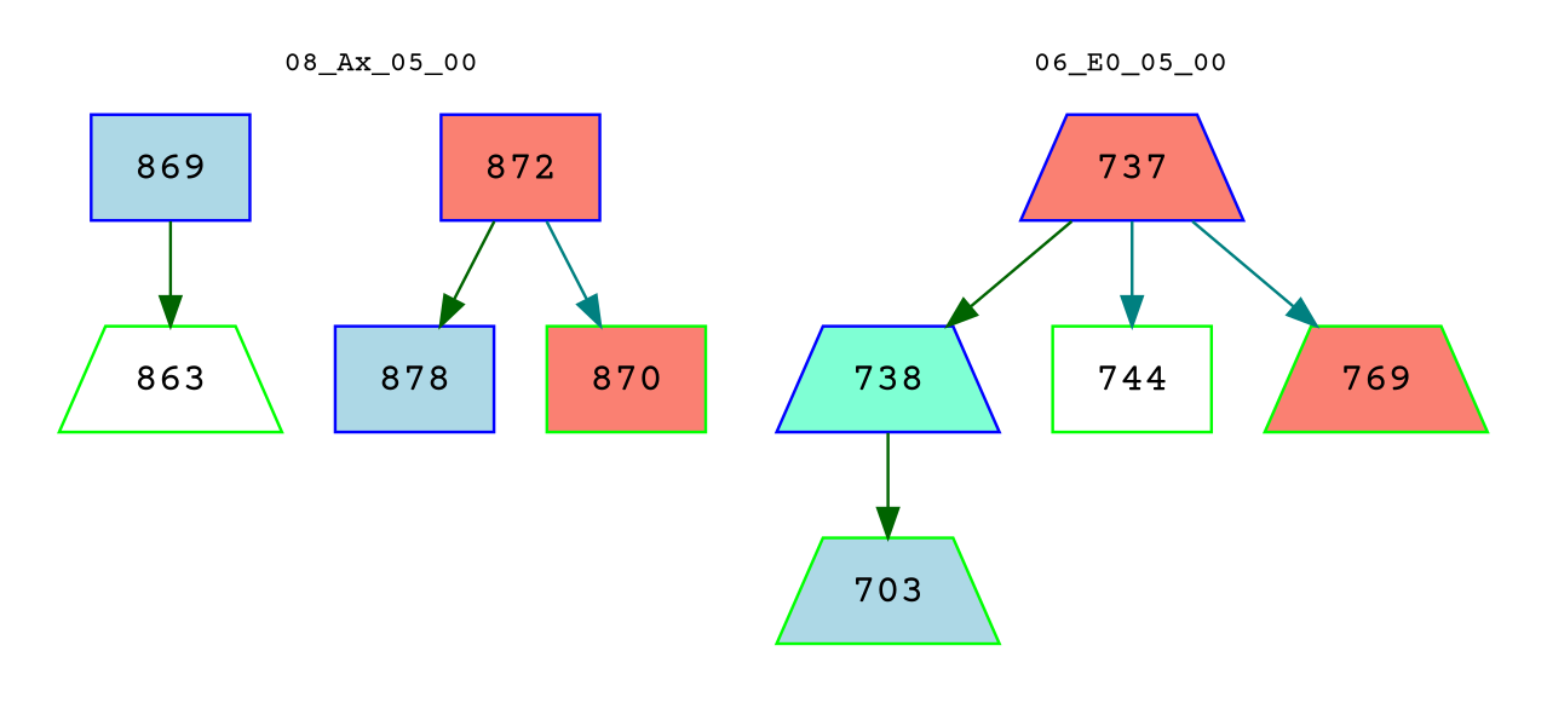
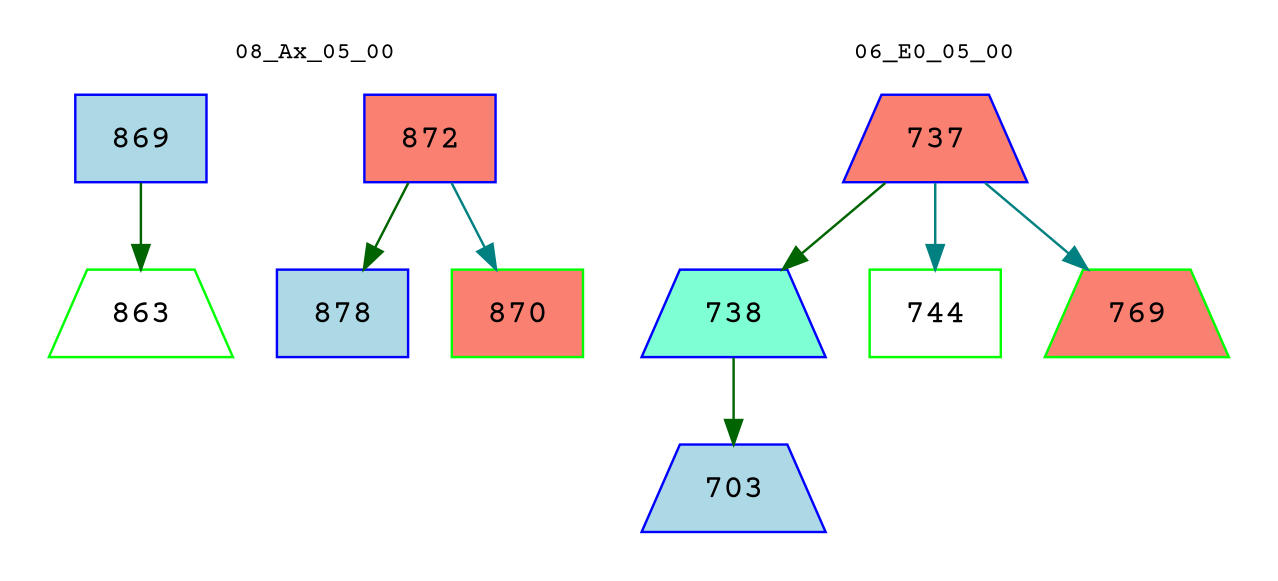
  digraph {
    fontname="Courier Prime"
    node [color=blue fillcolor=salmon fontname="Courier Prime" shape=box style=filled]
    edge [color=darkgreen fontname="Courier Prime"]
    n1 [label=872]
    n2 [fillcolor=lightblue label=869]
    n3 [fillcolor=lightblue label=878]
    n4 [color=green label=870]
    n5 [color=green fillcolor=white label=863 shape=trapezium]
    n6 [label=737 shape=trapezium]
    n7 [fillcolor=aquamarine label=738 shape=trapezium]
    n8 [color=green fillcolor=white label=744]
    n9 [color=green label=769 shape=trapezium]
-   n10 [color=green fillcolor=lightblue label=703 shape=trapezium]
+   n10 [fillcolor=lightblue label=703 shape=trapezium]
    subgraph cluster_1 {
      color=white
      fontsize=10
      label="08_Ax_05_00"
      n1
      n2
      n3
      n4
      n5
    }
    subgraph cluster_2 {
      color=white
      fontsize=10
      label="06_E0_05_00"
      n6
      n7
      n8
      n9
      n10
    }
    n1 -> n3
    n1 -> n4 [color=teal]
    n2 -> n5
    n6 -> n7
    n6 -> n8 [color=teal]
    n6 -> n9 [color=teal]
    n7 -> n10
  }
